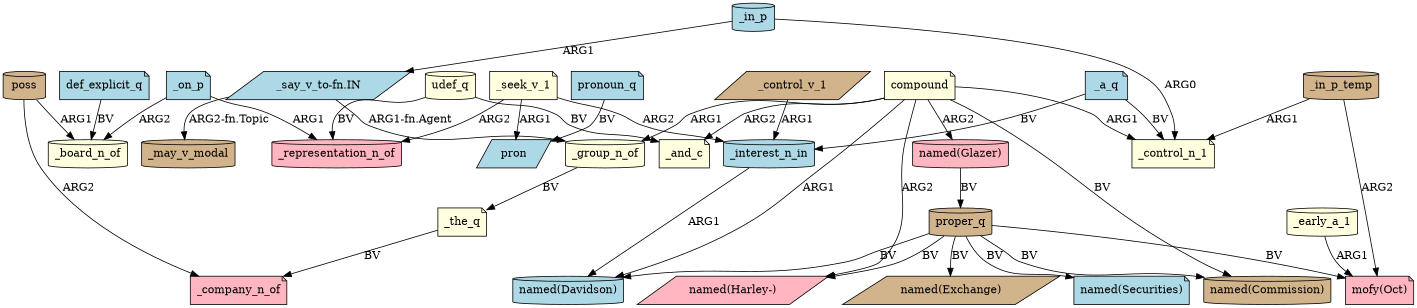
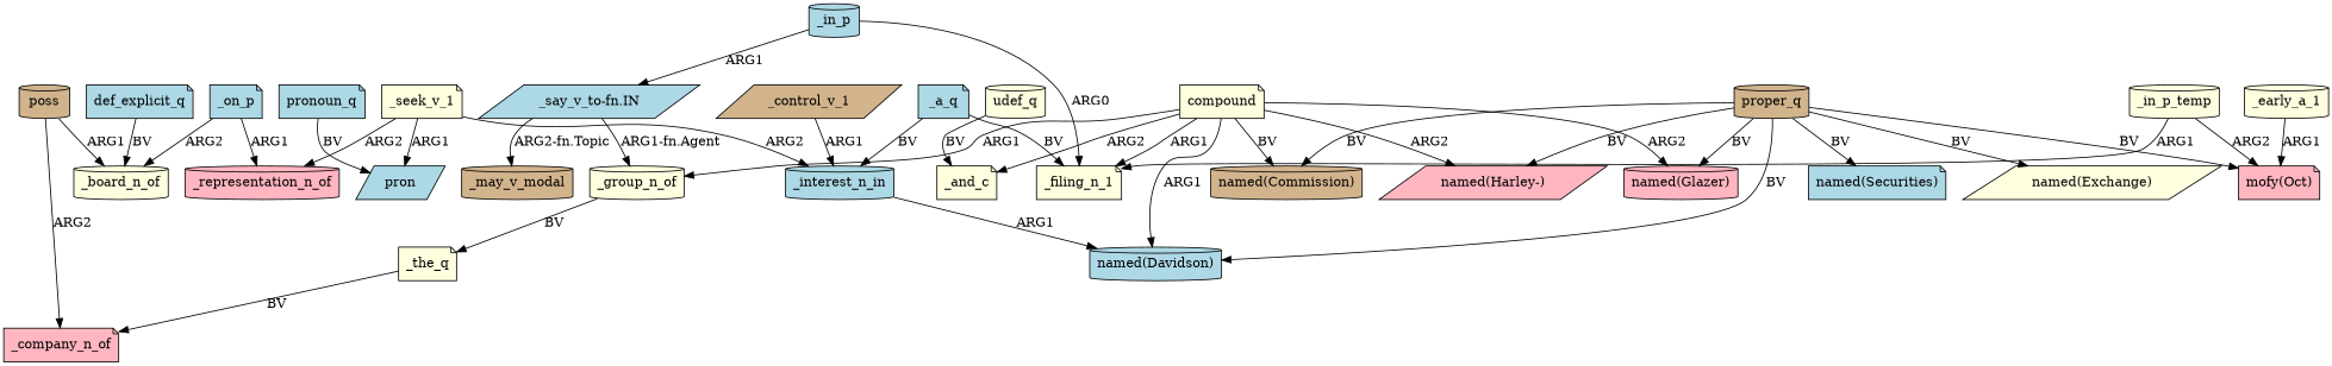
  digraph {
    node [fillcolor=lightblue shape=cylinder style=filled]
    "_say_v_to-fn.IN" [shape=parallelogram]
    _group_n_of [fillcolor=lightyellow]
    _may_v_modal [fillcolor=tan]
    _the_q [fillcolor=lightyellow shape=note]
    _seek_v_1 [fillcolor=lightyellow shape=note]
    _interest_n_in
    _representation_n_of [fillcolor=lightpink]
    pron [shape=parallelogram]
    "named(Davidson)"
    _a_q [shape=note]
-   _filing_n_1 [fillcolor=lightyellow shape=note label=_control_n_1]
+   _filing_n_1 [fillcolor=lightyellow shape=note]
    compound [fillcolor=lightyellow shape=note]
    "named(Glazer)" [fillcolor=lightpink]
    "named(Harley-)" [fillcolor=lightpink shape=parallelogram]
    "named(Commission)" [fillcolor=tan]
    _and_c [fillcolor=lightyellow shape=note]
    proper_q [fillcolor=tan]
    "mofy(Oct)" [fillcolor=lightpink shape=note]
-   "named(Exchange)" [fillcolor=tan shape=parallelogram]
+   "named(Exchange)" [fillcolor=lightyellow shape=parallelogram]
    "named(Securities)" [shape=note]
    _in_p
    poss [fillcolor=tan]
    _board_n_of [fillcolor=lightyellow]
    _company_n_of [fillcolor=lightpink shape=note]
-   _in_p_temp [fillcolor=tan]
+   _in_p_temp [fillcolor=lightyellow]
    def_explicit_q [shape=note]
    pronoun_q [shape=note]
    _on_p [shape=note]
    udef_q [fillcolor=lightyellow]
    _control_v_1 [fillcolor=tan shape=parallelogram]
    _early_a_1 [fillcolor=lightyellow]
    "_say_v_to-fn.IN" -> _group_n_of [label="ARG1-fn.Agent"]
    "_say_v_to-fn.IN" -> _may_v_modal [label="ARG2-fn.Topic"]
    _group_n_of -> _the_q [label=BV]
    _the_q -> _company_n_of [label=BV]
    _seek_v_1 -> _interest_n_in [label=ARG2]
    _seek_v_1 -> _representation_n_of [label=ARG2]
    _seek_v_1 -> pron [label=ARG1]
    _interest_n_in -> "named(Davidson)" [label=ARG1]
    _a_q -> _interest_n_in [label=BV]
    _a_q -> _filing_n_1 [label=BV]
    compound -> _group_n_of [label=ARG1]
    compound -> "named(Davidson)" [label=ARG1]
    compound -> _filing_n_1 [label=ARG1]
    compound -> "named(Glazer)" [label=ARG2]
    compound -> "named(Harley-)" [label=ARG2]
    compound -> "named(Commission)" [label=BV]
    compound -> _and_c [label=ARG2]
    proper_q -> "named(Davidson)" [label=BV]
-   "named(Glazer)" -> proper_q [label=BV]
+   proper_q -> "named(Glazer)" [label=BV]
    proper_q -> "named(Harley-)" [label=BV]
    proper_q -> "named(Commission)" [label=BV]
    proper_q -> "mofy(Oct)" [label=BV]
    proper_q -> "named(Exchange)" [label=BV]
    proper_q -> "named(Securities)" [label=BV]
    _in_p -> "_say_v_to-fn.IN" [label=ARG1]
    _in_p -> _filing_n_1 [label=ARG0]
    poss -> _board_n_of [label=ARG1]
    poss -> _company_n_of [label=ARG2]
    _in_p_temp -> _filing_n_1 [label=ARG1]
    _in_p_temp -> "mofy(Oct)" [label=ARG2]
    def_explicit_q -> _board_n_of [label=BV]
    pronoun_q -> pron [label=BV]
    _on_p -> _representation_n_of [label=ARG1]
    _on_p -> _board_n_of [label=ARG2]
-   udef_q -> _representation_n_of [label=BV]
    udef_q -> _and_c [label=BV]
    _control_v_1 -> _interest_n_in [label=ARG1]
    _early_a_1 -> "mofy(Oct)" [label=ARG1]
  }
